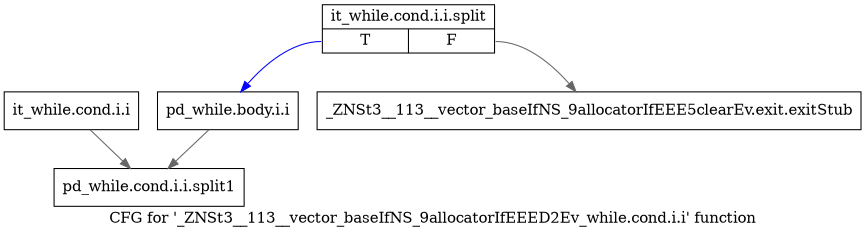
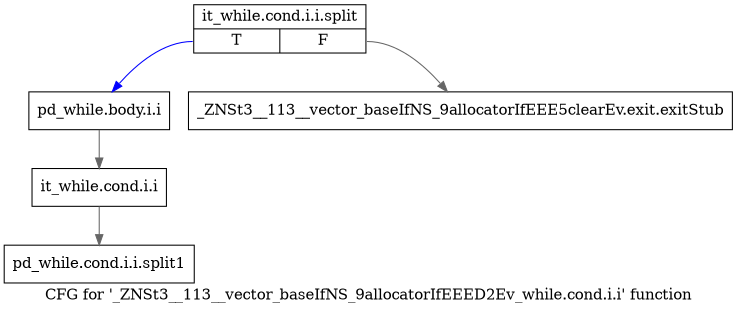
  digraph {
    label="CFG for '_ZNSt3__113__vector_baseIfNS_9allocatorIfEEED2Ev_while.cond.i.i' function"
    node [shape=record]
    edge [color=gray40]
    n1 [label="{it_while.cond.i.i}"]
    n2 [label="{pd_while.cond.i.i.split1}"]
    n3 [label="{_ZNSt3__113__vector_baseIfNS_9allocatorIfEEE5clearEv.exit.exitStub}"]
    n4 [label="{it_while.cond.i.i.split|{<s0>T|<s1>F}}"]
    n5 [label="{pd_while.body.i.i}"]
    n1 -> n2
    n4 -> n3 [tailport=s1]
    n4 -> n5 [color=blue tailport=s0]
-   n5 -> n2
+   n5 -> n1
  }
